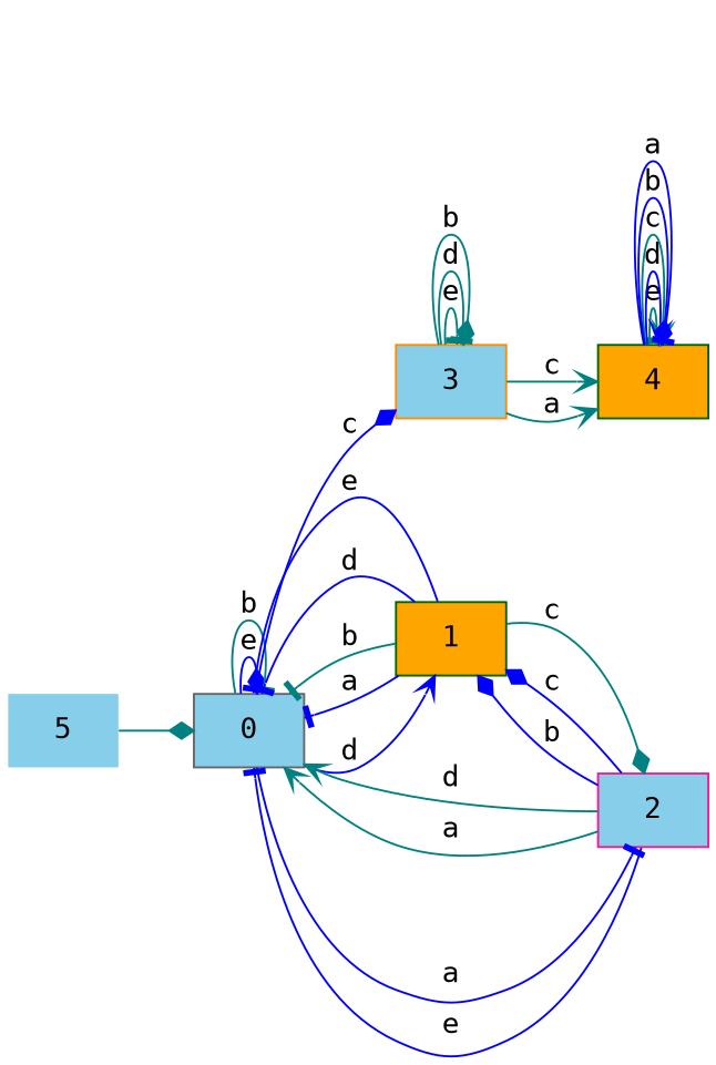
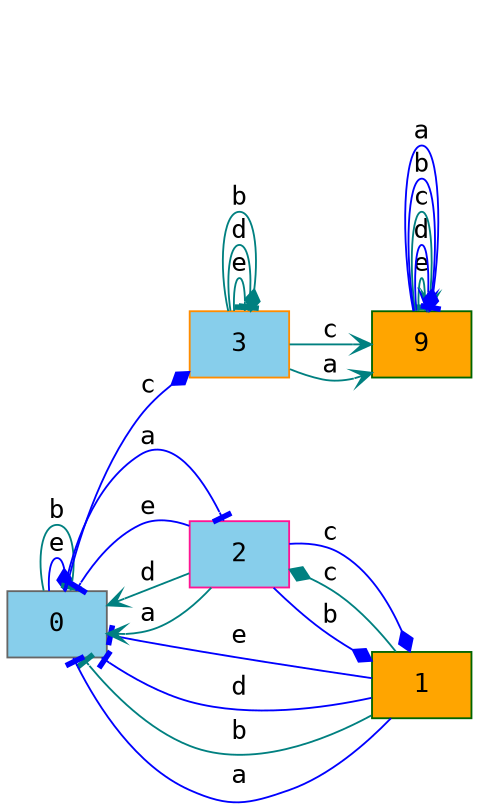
  digraph {
    fontname="DejaVu Sans Mono"
    rankdir=LR
    node [color=darkgreen fillcolor=skyblue fontname="DejaVu Sans Mono" shape=box style=filled]
    edge [arrowhead=tee color=blue fontname="DejaVu Sans Mono"]
    n1 [color=gray40 label=0]
    n2 [fillcolor=orange label=1]
    n3 [color=darkorange label=3]
    n4 [color=deeppink label=2]
-   n5 [fillcolor=orange label=4]
-   5 [color=deeppink shape=plaintext]
+   n5 [fillcolor=orange label=9]
    n1 -> n1 [arrowhead=diamond label=e]
    n1 -> n1 [color=teal label=b]
-   n1 -> n2 [arrowhead=vee label=d]
    n1 -> n3 [arrowhead=diamond label=c]
    n1 -> n4 [label=a]
    n2 -> n1 [label=e]
    n2 -> n1 [label=d]
    n2 -> n1 [color=teal label=b]
    n2 -> n1 [label=a]
    n2 -> n4 [arrowhead=diamond color=teal label=c]
    n3 -> n3 [color=teal label=e]
    n3 -> n3 [color=teal label=d]
    n3 -> n3 [arrowhead=diamond color=teal label=b]
    n3 -> n5 [arrowhead=vee color=teal label=c]
    n3 -> n5 [arrowhead=vee color=teal label=a]
    n4 -> n1 [label=e]
    n4 -> n1 [arrowhead=vee color=teal label=d]
    n4 -> n1 [arrowhead=vee color=teal label=a]
    n4 -> n2 [arrowhead=diamond label=c]
    n4 -> n2 [arrowhead=diamond label=b]
    n5 -> n5 [color=teal label=e]
    n5 -> n5 [arrowhead=vee label=d]
    n5 -> n5 [arrowhead=vee color=teal label=c]
    n5 -> n5 [arrowhead=diamond label=b]
    n5 -> n5 [label=a]
-   5 -> n1 [arrowhead=diamond color=teal]
  }
